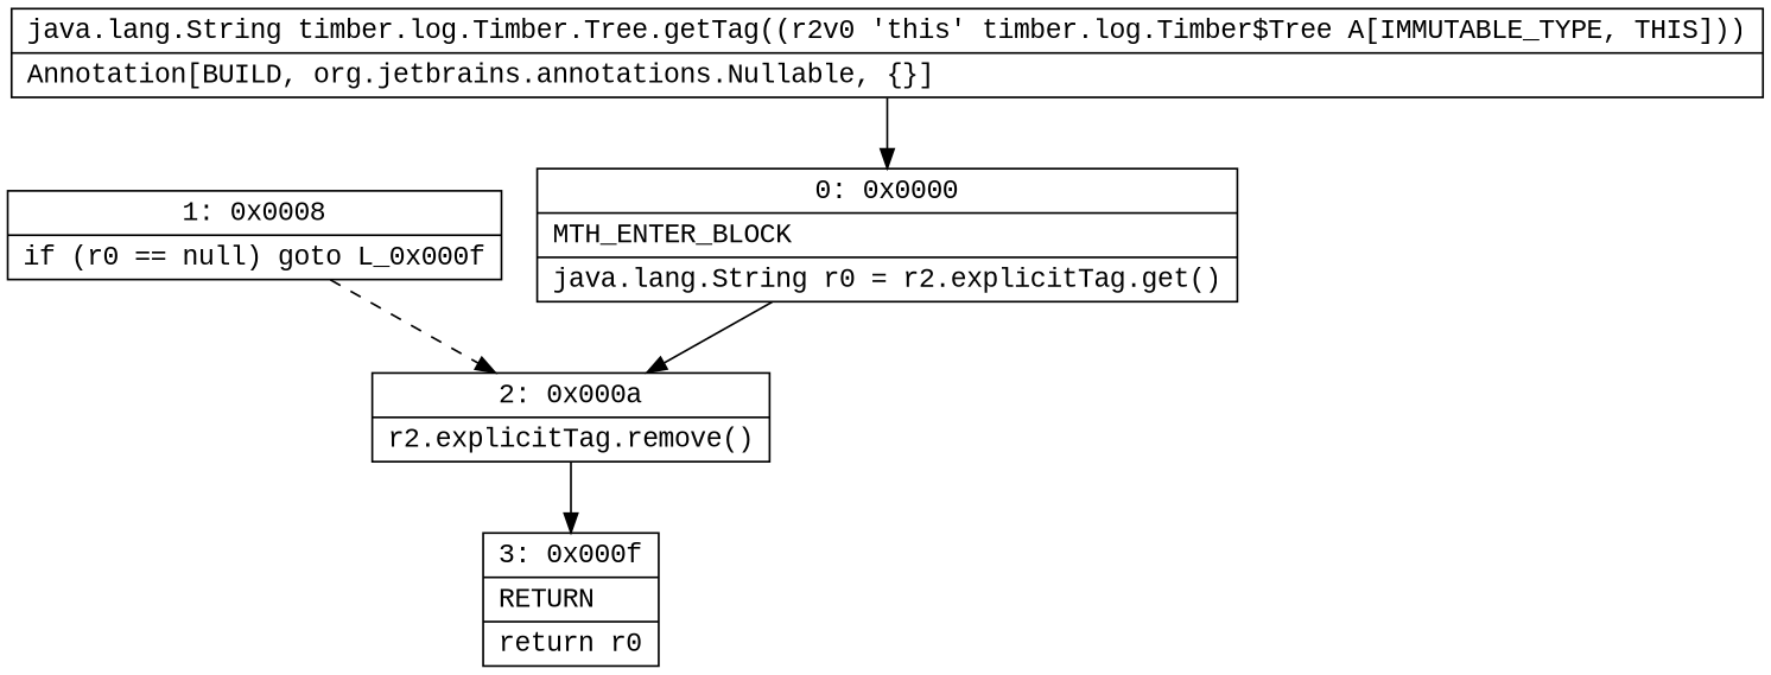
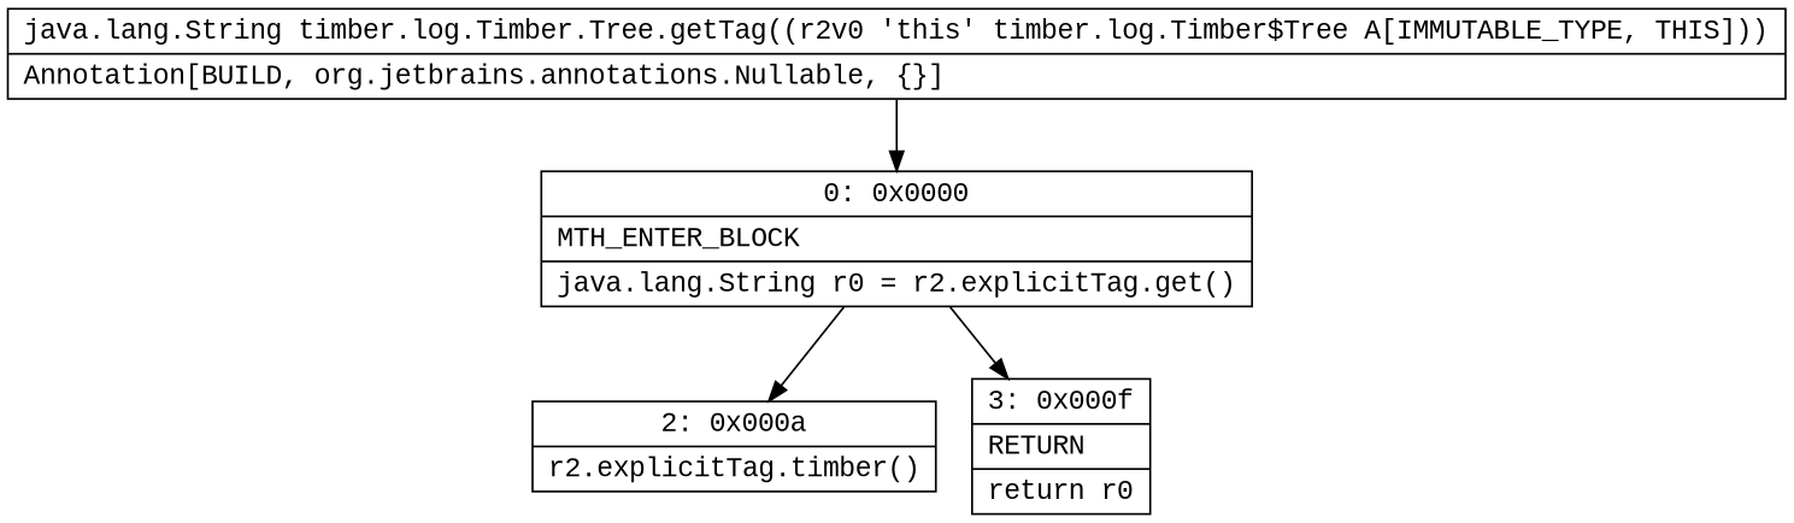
  digraph {
    fontname="Liberation Mono"
    node [fontname="Liberation Mono" shape=record]
    edge [fontname="Liberation Mono"]
    n1 [label="{0\:\ 0x0000|MTH_ENTER_BLOCK\l|java.lang.String r0 = r2.explicitTag.get()\l}"]
-   n2 [label="{2\:\ 0x000a|r2.explicitTag.remove()\l}"]
-   n3 [label="{1\:\ 0x0008|if (r0 == null) goto L_0x000f\l}"]
+   n2 [label="{2\:\ 0x000a|r2.explicitTag.timber()\l}"]
    n4 [label="{3\:\ 0x000f|RETURN\l|return r0\l}"]
    n5 [label="{java.lang.String timber.log.Timber.Tree.getTag((r2v0 'this' timber.log.Timber$Tree A[IMMUTABLE_TYPE, THIS]))  | Annotation[BUILD, org.jetbrains.annotations.Nullable, \{\}]\l}"]
    n1 -> n2
-   n2 -> n4
-   n3 -> n2 [style=dashed]
+   n1 -> n4
    n5 -> n1
  }
